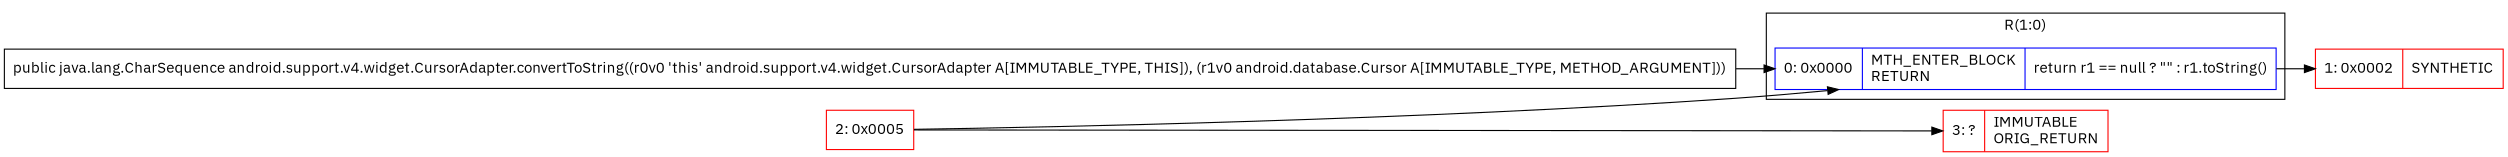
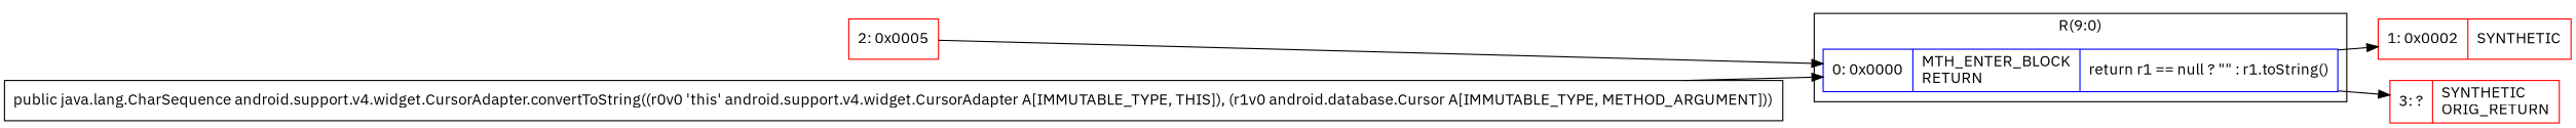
  digraph {
    fontname="IBM Plex Sans"
    rankdir=LR
    node [color=red fontname="IBM Plex Sans" shape=record]
    edge [fontname="IBM Plex Sans"]
    n1 [color=blue label="{0\:\ 0x0000|MTH_ENTER_BLOCK\lRETURN\l|return r1 == null ? \"\" : r1.toString()\l}"]
    n2 [label="{1\:\ 0x0002|SYNTHETIC\l}"]
    n3 [label="{2\:\ 0x0005}"]
-   n4 [label="{3\:\ ?|IMMUTABLE\lORIG_RETURN\l}"]
+   n4 [label="{3\:\ ?|SYNTHETIC\lORIG_RETURN\l}"]
    n5 [label="{public java.lang.CharSequence android.support.v4.widget.CursorAdapter.convertToString((r0v0 'this' android.support.v4.widget.CursorAdapter A[IMMUTABLE_TYPE, THIS]), (r1v0 android.database.Cursor A[IMMUTABLE_TYPE, METHOD_ARGUMENT])) }" color=""]
    subgraph cluster_1 {
-     label="R(1:0)"
+     label="R(9:0)"
      n1
    }
    n1 -> n2
    n3 -> n1
-   n3 -> n4
+   n1 -> n4
    n5 -> n1
  }
